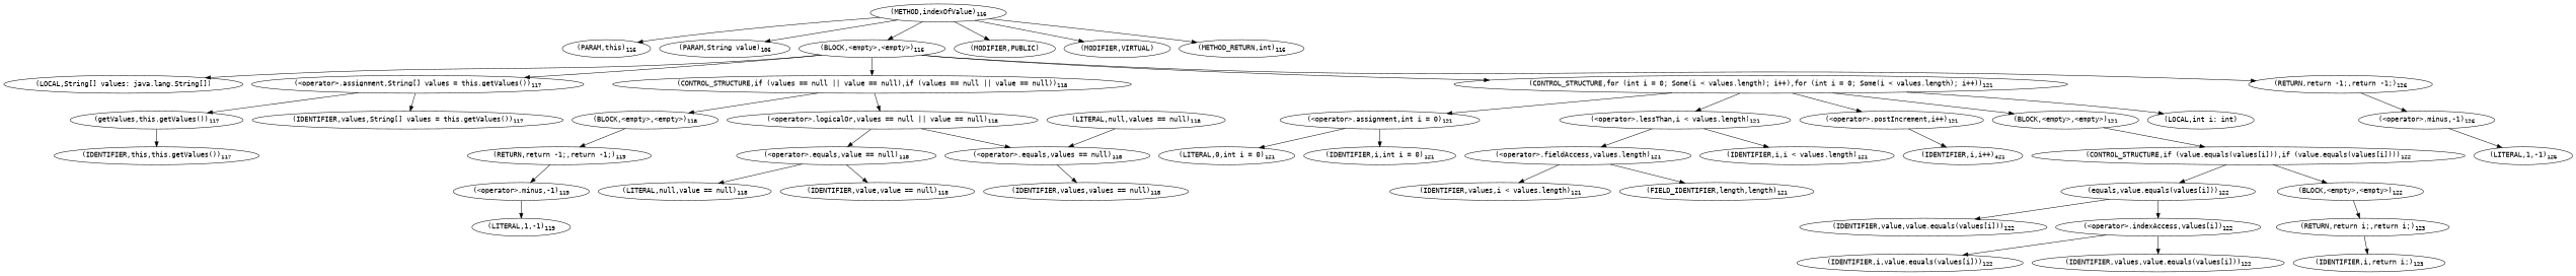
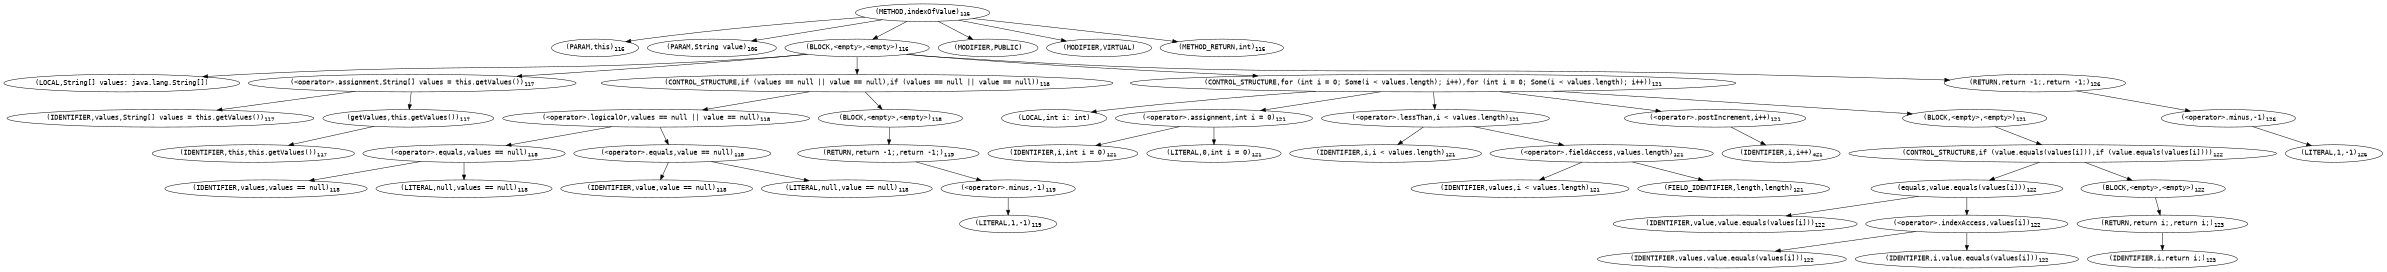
  digraph {
    fontname="DejaVu Sans Mono"
    node [fontname="DejaVu Sans Mono"]
    edge [fontname="DejaVu Sans Mono"]
    n1 [label=<(METHOD,indexOfValue)<SUB>116</SUB>>]
    n2 [label=<(PARAM,this)<SUB>116</SUB>>]
    n3 [label=<(PARAM,String value)<SUB>106</SUB>>]
    n4 [label=<(BLOCK,&lt;empty&gt;,&lt;empty&gt;)<SUB>116</SUB>>]
    n5 [label=<(MODIFIER,PUBLIC)>]
    n6 [label=<(MODIFIER,VIRTUAL)>]
    n7 [label=<(METHOD_RETURN,int)<SUB>116</SUB>>]
    n8 [label=<(LOCAL,String[] values: java.lang.String[])>]
    n9 [label=<(&lt;operator&gt;.assignment,String[] values = this.getValues())<SUB>117</SUB>>]
    n10 [label=<(CONTROL_STRUCTURE,if (values == null || value == null),if (values == null || value == null))<SUB>118</SUB>>]
    n11 [label=<(CONTROL_STRUCTURE,for (int i = 0; Some(i &lt; values.length); i++),for (int i = 0; Some(i &lt; values.length); i++))<SUB>121</SUB>>]
    n12 [label=<(RETURN,return -1;,return -1;)<SUB>126</SUB>>]
    n13 [label=<(IDENTIFIER,values,String[] values = this.getValues())<SUB>117</SUB>>]
    n14 [label=<(getValues,this.getValues())<SUB>117</SUB>>]
    n15 [label=<(&lt;operator&gt;.logicalOr,values == null || value == null)<SUB>118</SUB>>]
    n16 [label=<(BLOCK,&lt;empty&gt;,&lt;empty&gt;)<SUB>118</SUB>>]
    n17 [label=<(LOCAL,int i: int)>]
    n18 [label=<(&lt;operator&gt;.assignment,int i = 0)<SUB>121</SUB>>]
    n19 [label=<(&lt;operator&gt;.lessThan,i &lt; values.length)<SUB>121</SUB>>]
    n20 [label=<(&lt;operator&gt;.postIncrement,i++)<SUB>121</SUB>>]
    n21 [label=<(BLOCK,&lt;empty&gt;,&lt;empty&gt;)<SUB>121</SUB>>]
    n22 [label=<(&lt;operator&gt;.minus,-1)<SUB>126</SUB>>]
    n23 [label=<(IDENTIFIER,this,this.getValues())<SUB>117</SUB>>]
    n24 [label=<(&lt;operator&gt;.equals,values == null)<SUB>118</SUB>>]
    n25 [label=<(&lt;operator&gt;.equals,value == null)<SUB>118</SUB>>]
    n26 [label=<(RETURN,return -1;,return -1;)<SUB>119</SUB>>]
    n27 [label=<(IDENTIFIER,values,values == null)<SUB>118</SUB>>]
    n28 [label=<(LITERAL,null,values == null)<SUB>118</SUB>>]
    n29 [label=<(IDENTIFIER,value,value == null)<SUB>118</SUB>>]
    n30 [label=<(LITERAL,null,value == null)<SUB>118</SUB>>]
    n31 [label=<(&lt;operator&gt;.minus,-1)<SUB>119</SUB>>]
    n32 [label=<(LITERAL,1,-1)<SUB>119</SUB>>]
    n33 [label=<(IDENTIFIER,i,int i = 0)<SUB>121</SUB>>]
    n34 [label=<(LITERAL,0,int i = 0)<SUB>121</SUB>>]
    n35 [label=<(IDENTIFIER,i,i &lt; values.length)<SUB>121</SUB>>]
    n36 [label=<(&lt;operator&gt;.fieldAccess,values.length)<SUB>121</SUB>>]
    n37 [label=<(IDENTIFIER,i,i++)<SUB>421</SUB>>]
    n38 [label=<(CONTROL_STRUCTURE,if (value.equals(values[i])),if (value.equals(values[i])))<SUB>122</SUB>>]
    n39 [label=<(IDENTIFIER,values,i &lt; values.length)<SUB>121</SUB>>]
    n40 [label=<(FIELD_IDENTIFIER,length,length)<SUB>121</SUB>>]
    n41 [label=<(equals,value.equals(values[i]))<SUB>122</SUB>>]
    n42 [label=<(BLOCK,&lt;empty&gt;,&lt;empty&gt;)<SUB>122</SUB>>]
    n43 [label=<(IDENTIFIER,value,value.equals(values[i]))<SUB>122</SUB>>]
    n44 [label=<(&lt;operator&gt;.indexAccess,values[i])<SUB>122</SUB>>]
    n45 [label=<(RETURN,return i;,return i;)<SUB>123</SUB>>]
    n46 [label=<(IDENTIFIER,values,value.equals(values[i]))<SUB>122</SUB>>]
    n47 [label=<(IDENTIFIER,i,value.equals(values[i]))<SUB>122</SUB>>]
    n48 [label=<(IDENTIFIER,i,return i;)<SUB>123</SUB>>]
    n49 [label=<(LITERAL,1,-1)<SUB>126</SUB>>]
    n1 -> n2
    n1 -> n3
    n1 -> n4
    n1 -> n5
    n1 -> n6
    n1 -> n7
    n4 -> n8
    n4 -> n9
    n4 -> n10
    n4 -> n11
    n4 -> n12
    n9 -> n13
    n9 -> n14
    n10 -> n15
    n10 -> n16
    n11 -> n17
    n11 -> n18
    n11 -> n19
    n11 -> n20
    n11 -> n21
    n12 -> n22
    n14 -> n23
    n15 -> n24
    n15 -> n25
    n16 -> n26
    n18 -> n33
    n18 -> n34
    n19 -> n35
    n19 -> n36
    n20 -> n37
    n21 -> n38
    n22 -> n49
    n24 -> n27
-   n28 -> n24
+   n24 -> n28
    n25 -> n29
    n25 -> n30
    n26 -> n31
    n31 -> n32
    n36 -> n39
    n36 -> n40
    n38 -> n41
    n38 -> n42
    n41 -> n43
    n41 -> n44
    n42 -> n45
    n44 -> n46
    n44 -> n47
    n45 -> n48
  }
